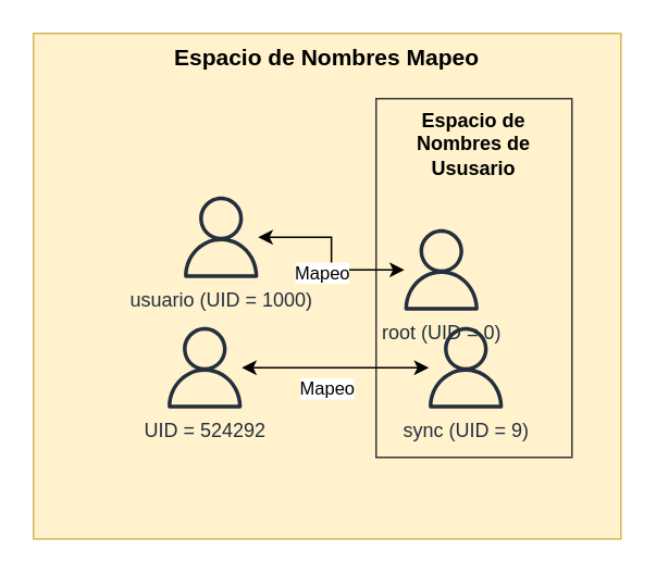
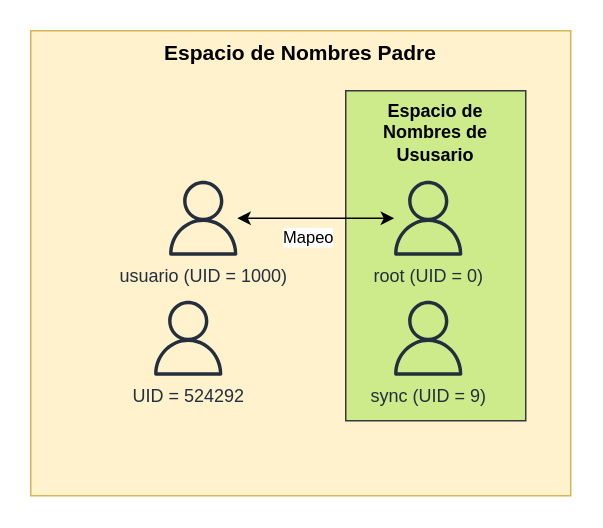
  <mxCell id="0" />
  <mxCell id="1" parent="0" />
- <mxCell id="2" value="&lt;b&gt;&lt;font style=&quot;font-size: 14px;&quot;&gt;Espacio de Nombres Mapeo&lt;/font&gt;&lt;/b&gt;" style="rounded=0;whiteSpace=wrap;html=1;fillColor=#fff2cc;strokeColor=#d6b656;verticalAlign=top;" vertex="1" parent="1"><mxGeometry x="20" y="20" width="360" height="310" as="geometry" /></mxCell>
- <mxCell id="3" value="&lt;b&gt;Espacio de Nombres de Ususario&lt;/b&gt;" style="rounded=0;whiteSpace=wrap;html=1;fillColor=#fff2cc;strokeColor=#36393d;verticalAlign=top;" vertex="1" parent="1"><mxGeometry x="230" y="60" width="120" height="220" as="geometry" /></mxCell>
- <mxCell id="4" value="root (UID = 0)" style="sketch=0;outlineConnect=0;fontColor=#232F3E;gradientColor=none;fillColor=#232F3D;strokeColor=none;dashed=0;verticalLabelPosition=bottom;verticalAlign=top;align=center;html=1;fontSize=12;fontStyle=0;aspect=fixed;pointerEvents=1;shape=mxgraph.aws4.user;" vertex="1" parent="1"><mxGeometry x="245" y="140" width="50" height="50" as="geometry" /></mxCell>
+ <mxCell id="2" value="&lt;b&gt;&lt;font style=&quot;font-size: 14px;&quot;&gt;Espacio de Nombres Padre&lt;/font&gt;&lt;/b&gt;" style="rounded=0;whiteSpace=wrap;html=1;fillColor=#fff2cc;strokeColor=#d6b656;verticalAlign=top;" vertex="1" parent="1"><mxGeometry x="20" y="20" width="360" height="310" as="geometry" /></mxCell>
+ <mxCell id="3" value="&lt;b&gt;Espacio de Nombres de Ususario&lt;/b&gt;" style="rounded=0;whiteSpace=wrap;html=1;fillColor=#cdeb8b;strokeColor=#36393d;verticalAlign=top;" vertex="1" parent="1"><mxGeometry x="230" y="60" width="120" height="220" as="geometry" /></mxCell>
+ <mxCell id="4" value="root (UID = 0)" style="sketch=0;outlineConnect=0;fontColor=#232F3E;gradientColor=none;fillColor=#232F3D;strokeColor=none;dashed=0;verticalLabelPosition=bottom;verticalAlign=top;align=center;html=1;fontSize=12;fontStyle=0;aspect=fixed;pointerEvents=1;shape=mxgraph.aws4.user;" vertex="1" parent="1"><mxGeometry x="260" y="120" width="50" height="50" as="geometry" /></mxCell>
  <mxCell id="5" value="sync (UID = 9)" style="sketch=0;outlineConnect=0;fontColor=#232F3E;gradientColor=none;fillColor=#232F3D;strokeColor=none;dashed=0;verticalLabelPosition=bottom;verticalAlign=top;align=center;html=1;fontSize=12;fontStyle=0;aspect=fixed;pointerEvents=1;shape=mxgraph.aws4.user;" vertex="1" parent="1"><mxGeometry x="260" y="200" width="50" height="50" as="geometry" /></mxCell>
  <mxCell id="6" value="" style="edgeStyle=orthogonalEdgeStyle;rounded=0;orthogonalLoop=1;jettySize=auto;html=1;startArrow=classic;startFill=1;" edge="1" parent="1" source="8" target="4"><mxGeometry relative="1" as="geometry" /></mxCell>
  <mxCell id="7" value="Mapeo" style="edgeLabel;html=1;align=center;verticalAlign=top;resizable=0;points=[];" vertex="1" connectable="0" parent="6"><mxGeometry y="-1" relative="1" as="geometry"><mxPoint x="-5" y="-1" as="offset" /></mxGeometry></mxCell>
  <mxCell id="8" value="&lt;div&gt;usuario (UID = 1000)&lt;/div&gt;&lt;div&gt;&lt;br&gt;&lt;/div&gt;" style="sketch=0;outlineConnect=0;fontColor=#232F3E;gradientColor=none;fillColor=#232F3D;strokeColor=none;dashed=0;verticalLabelPosition=bottom;verticalAlign=top;align=center;html=1;fontSize=12;fontStyle=0;aspect=fixed;pointerEvents=1;shape=mxgraph.aws4.user;" vertex="1" parent="1"><mxGeometry x="110" y="120" width="50" height="50" as="geometry" /></mxCell>
- <mxCell id="9" value="" style="edgeStyle=orthogonalEdgeStyle;rounded=0;orthogonalLoop=1;jettySize=auto;html=1;startArrow=classic;startFill=1;" edge="1" parent="1" source="11" target="5"><mxGeometry relative="1" as="geometry" /></mxCell>
- <mxCell id="10" value="Mapeo" style="edgeLabel;html=1;align=center;verticalAlign=top;resizable=0;points=[];" vertex="1" connectable="0" parent="9"><mxGeometry x="0.087" y="-4" relative="1" as="geometry"><mxPoint x="-10" y="-4" as="offset" /></mxGeometry></mxCell>
  <mxCell id="11" value="UID = 524292" style="sketch=0;outlineConnect=0;fontColor=#232F3E;gradientColor=none;fillColor=#232F3D;strokeColor=none;dashed=0;verticalLabelPosition=bottom;verticalAlign=top;align=center;html=1;fontSize=12;fontStyle=0;aspect=fixed;pointerEvents=1;shape=mxgraph.aws4.user;" vertex="1" parent="1"><mxGeometry x="100" y="200" width="50" height="50" as="geometry" /></mxCell>
